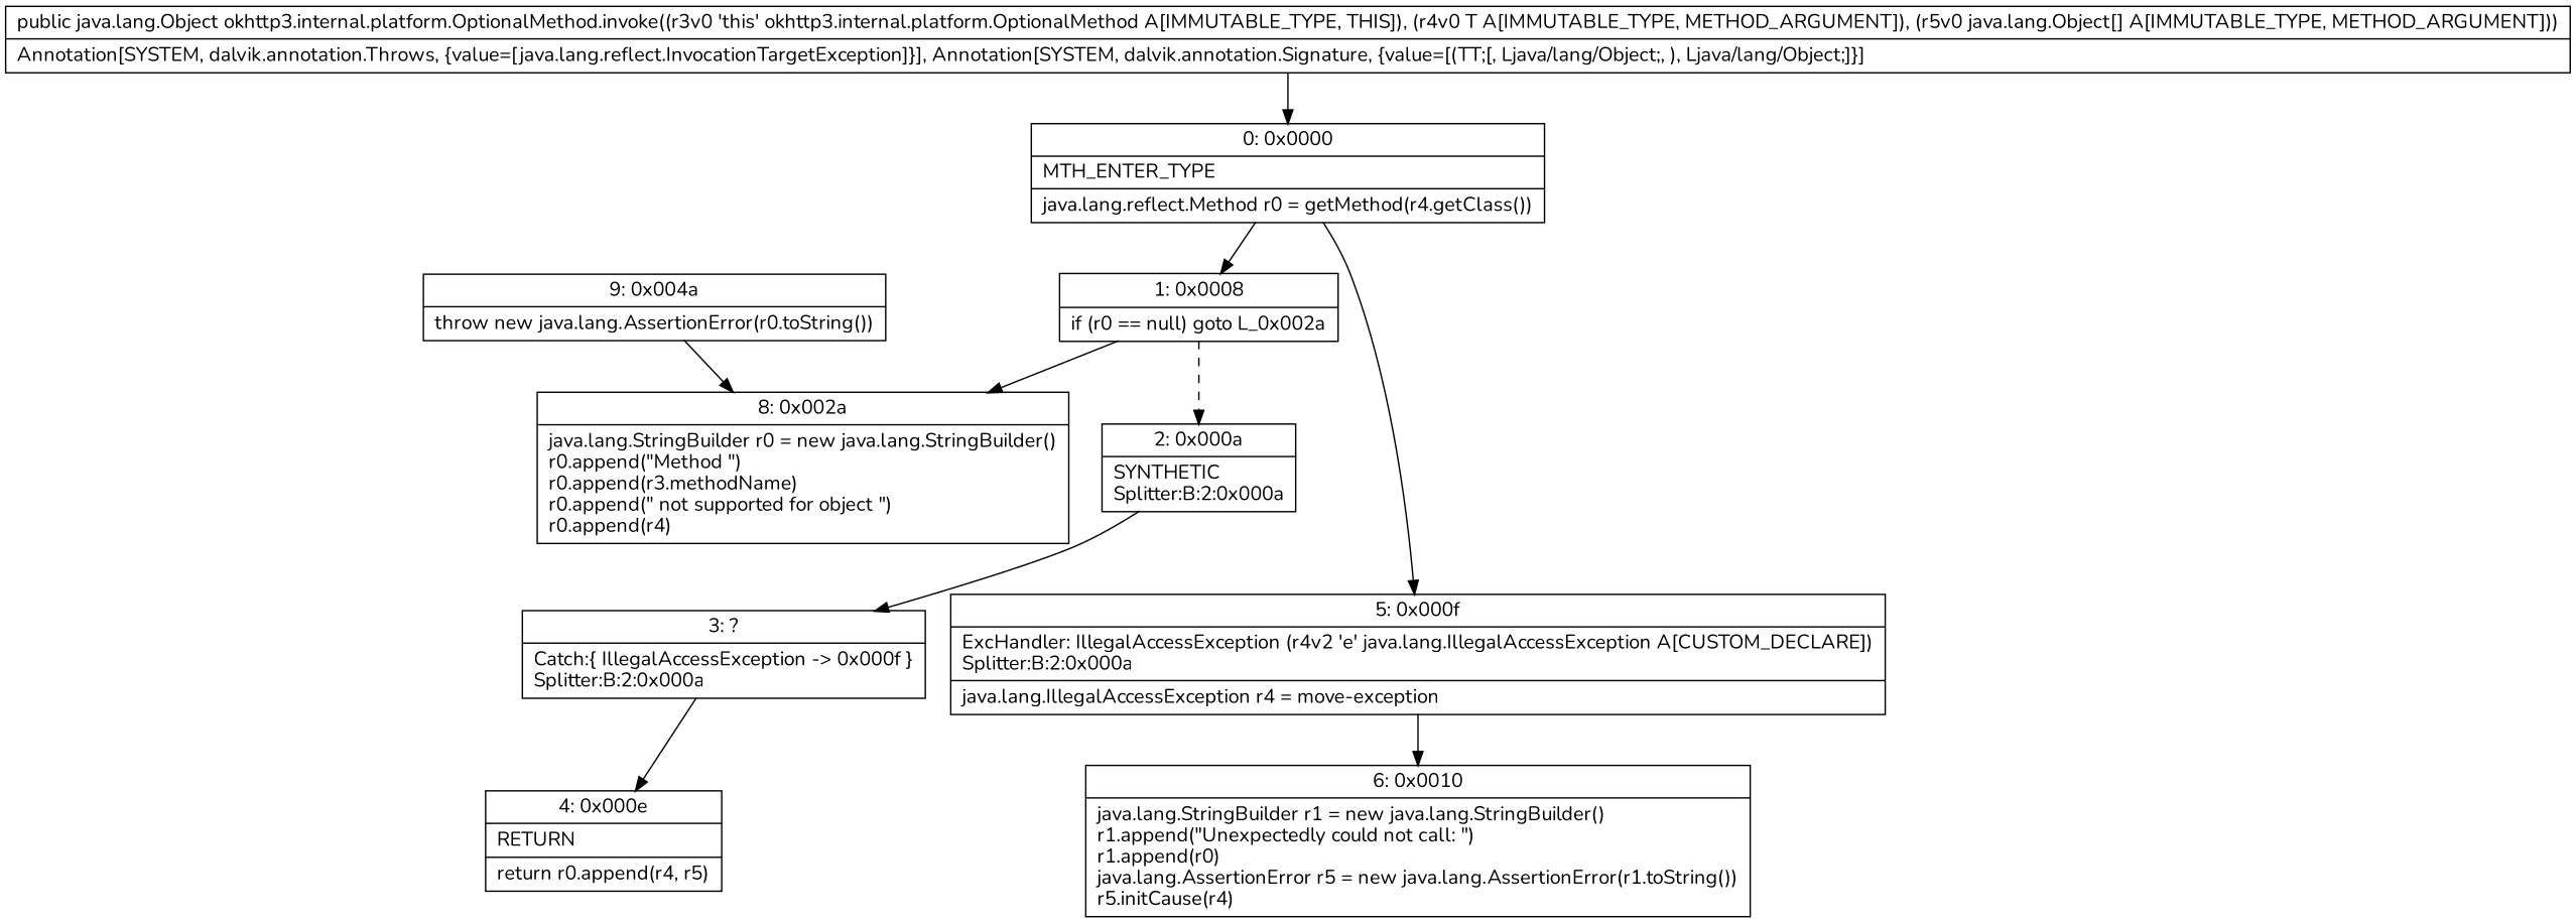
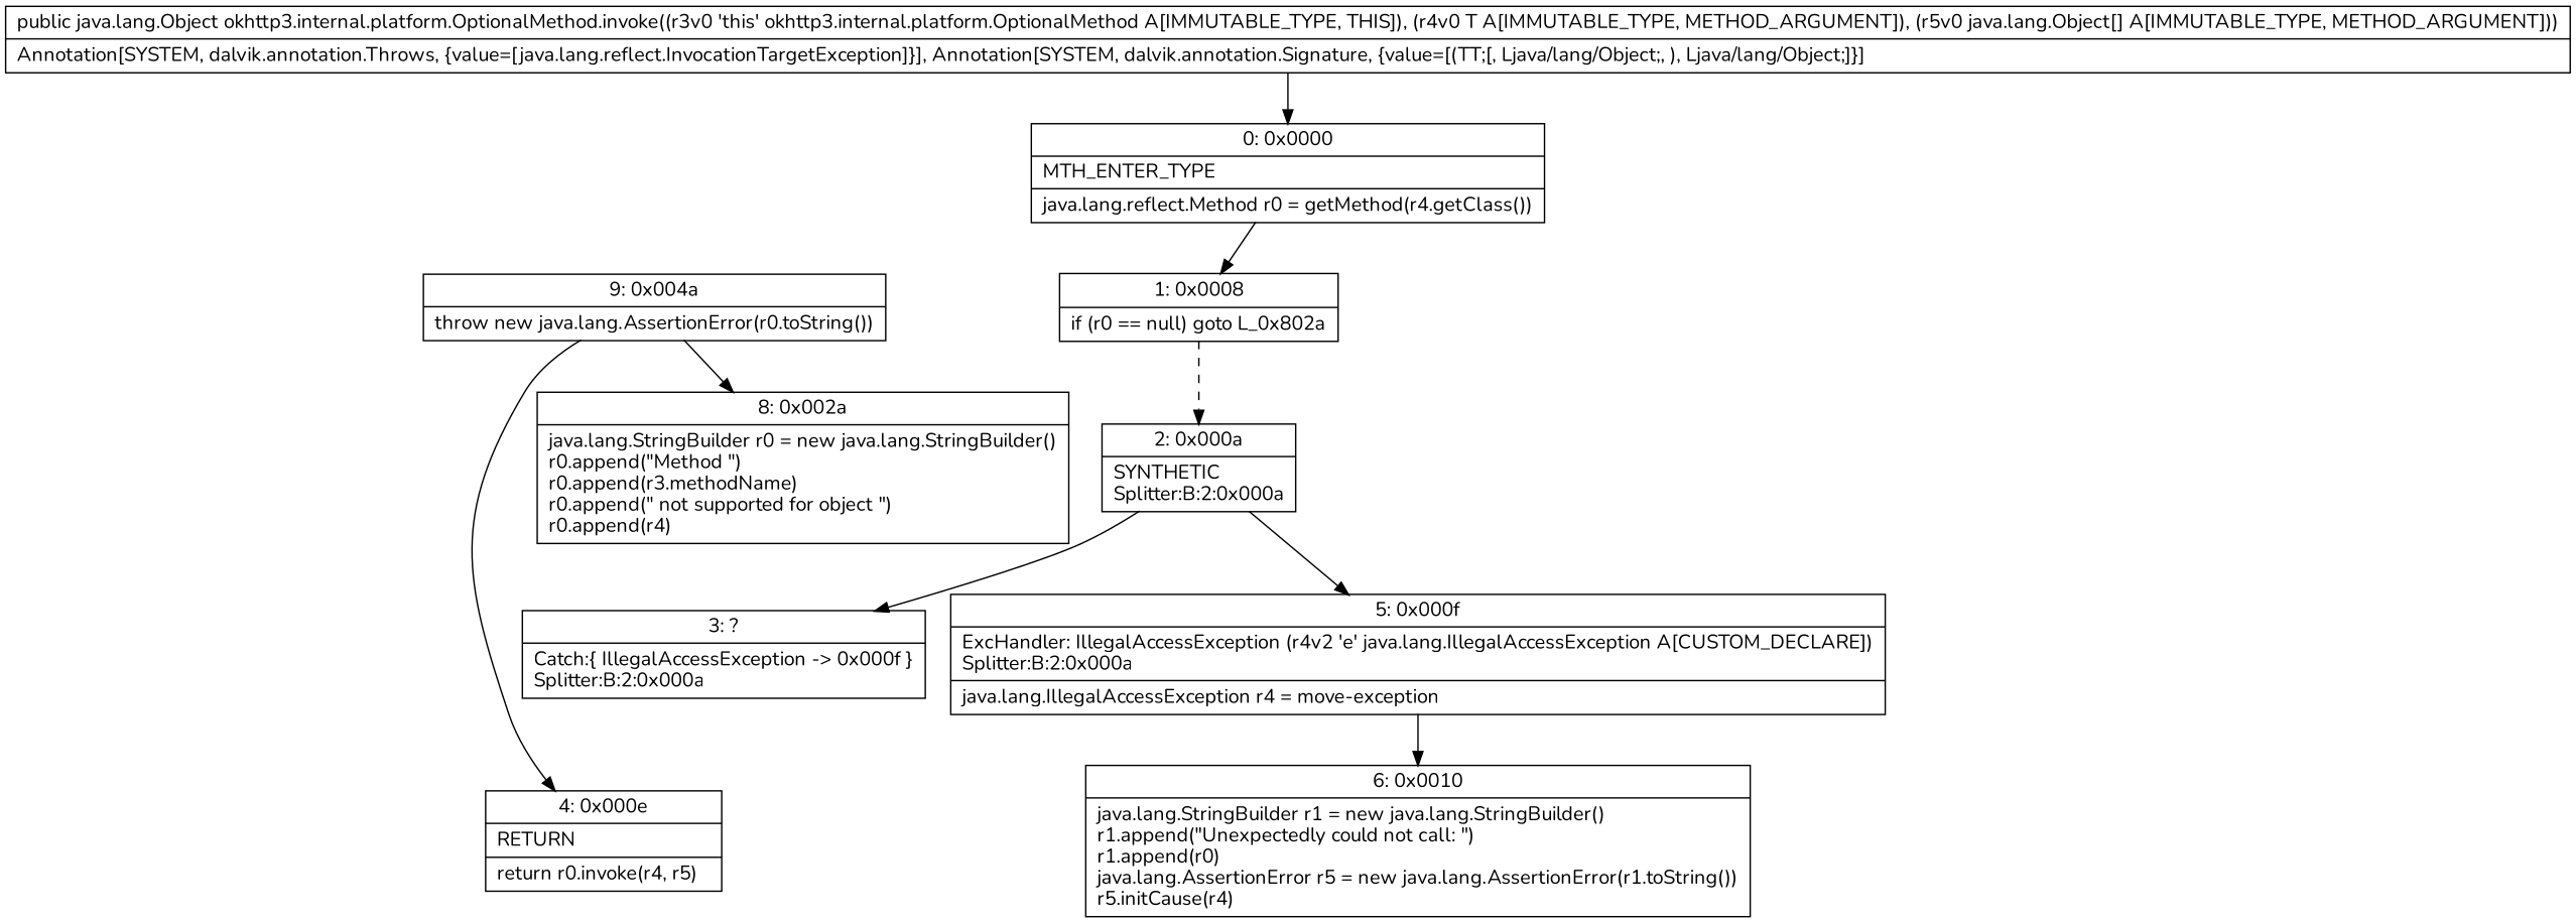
  digraph {
    fontname=Nunito
    node [fontname=Nunito shape=record]
    edge [fontname=Nunito]
    n1 [label="{0\:\ 0x0000|MTH_ENTER_TYPE\l|java.lang.reflect.Method r0 = getMethod(r4.getClass())\l}"]
-   n2 [label="{1\:\ 0x0008|if (r0 == null) goto L_0x002a\l}"]
+   n2 [label="{1\:\ 0x0008|if (r0 == null) goto L_0x802a\l}"]
    n3 [label="{2\:\ 0x000a|SYNTHETIC\lSplitter:B:2:0x000a\l}"]
    n4 [label="{8\:\ 0x002a|java.lang.StringBuilder r0 = new java.lang.StringBuilder()\lr0.append(\"Method \")\lr0.append(r3.methodName)\lr0.append(\" not supported for object \")\lr0.append(r4)\l}"]
    n5 [label="{3\:\ ?|Catch:\{ IllegalAccessException \-\> 0x000f \}\lSplitter:B:2:0x000a\l}"]
    n6 [label="{5\:\ 0x000f|ExcHandler: IllegalAccessException (r4v2 'e' java.lang.IllegalAccessException A[CUSTOM_DECLARE])\lSplitter:B:2:0x000a\l|java.lang.IllegalAccessException r4 = move\-exception\l}"]
-   n7 [label="{4\:\ 0x000e|RETURN\l|return r0.append(r4, r5)\l}"]
+   n7 [label="{4\:\ 0x000e|RETURN\l|return r0.invoke(r4, r5)\l}"]
    n8 [label="{6\:\ 0x0010|java.lang.StringBuilder r1 = new java.lang.StringBuilder()\lr1.append(\"Unexpectedly could not call: \")\lr1.append(r0)\ljava.lang.AssertionError r5 = new java.lang.AssertionError(r1.toString())\lr5.initCause(r4)\l}"]
    n9 [label="{9\:\ 0x004a|throw new java.lang.AssertionError(r0.toString())\l}"]
    n10 [label="{public java.lang.Object okhttp3.internal.platform.OptionalMethod.invoke((r3v0 'this' okhttp3.internal.platform.OptionalMethod A[IMMUTABLE_TYPE, THIS]), (r4v0 T A[IMMUTABLE_TYPE, METHOD_ARGUMENT]), (r5v0 java.lang.Object[] A[IMMUTABLE_TYPE, METHOD_ARGUMENT]))  | Annotation[SYSTEM, dalvik.annotation.Throws, \{value=[java.lang.reflect.InvocationTargetException]\}], Annotation[SYSTEM, dalvik.annotation.Signature, \{value=[(TT;[, Ljava\/lang\/Object;, ), Ljava\/lang\/Object;]\}]\l}"]
    n1 -> n2
    n2 -> n3 [style=dashed]
-   n2 -> n4
    n3 -> n5
-   n1 -> n6
-   n5 -> n7
+   n3 -> n6
+   n9 -> n7
    n6 -> n8
    n9 -> n4
    n10 -> n1
  }
